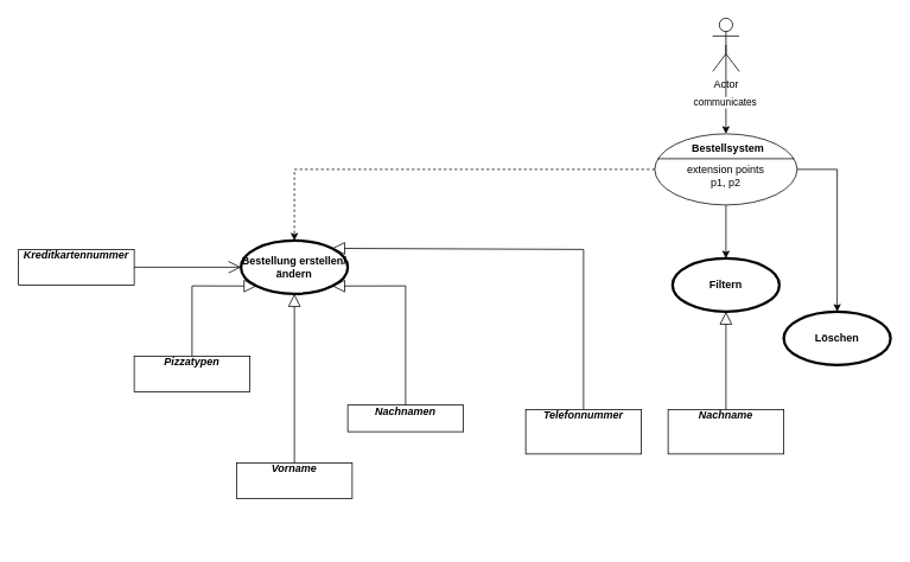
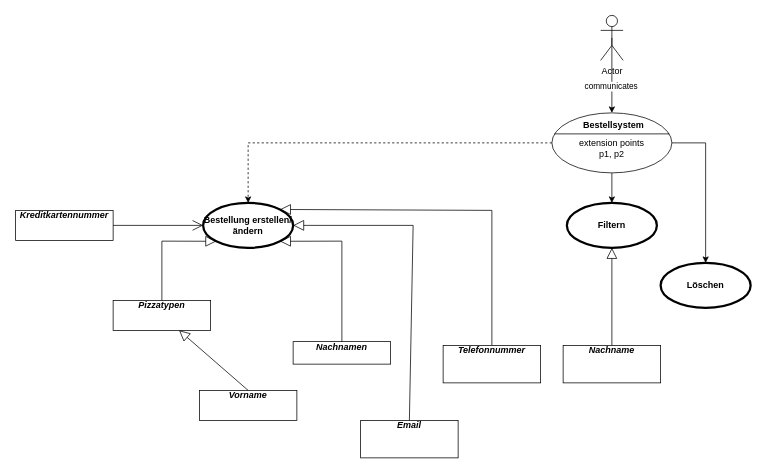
  <mxCell id="0" />
  <mxCell id="1" parent="0" />
  <mxCell id="2" style="edgeStyle=orthogonalEdgeStyle;rounded=0;orthogonalLoop=1;jettySize=auto;html=1;exitX=0.5;exitY=0.5;exitDx=0;exitDy=0;exitPerimeter=0;entryX=0.5;entryY=0;entryDx=0;entryDy=0;entryPerimeter=0;" parent="1" source="4" target="8" edge="1"><mxGeometry relative="1" as="geometry"><mxPoint x="150" y="100" as="targetPoint" /></mxGeometry></mxCell>
  <mxCell id="3" value="communicates" style="edgeLabel;html=1;align=center;verticalAlign=middle;resizable=0;points=[];" parent="2" vertex="1" connectable="0"><mxGeometry x="0.288" y="-2" relative="1" as="geometry"><mxPoint as="offset" /></mxGeometry></mxCell>
  <mxCell id="4" value="Actor" style="shape=umlActor;verticalLabelPosition=bottom;verticalAlign=top;html=1;" parent="1" vertex="1"><mxGeometry x="800" y="20" width="30" height="60" as="geometry" /></mxCell>
  <mxCell id="5" value="Bestellung erstellen/ändern" style="shape=ellipse;html=1;strokeWidth=3;fontStyle=1;whiteSpace=wrap;align=center;perimeter=ellipsePerimeter;" parent="1" vertex="1"><mxGeometry x="270" y="270" width="120" height="60" as="geometry" /></mxCell>
  <mxCell id="6" style="edgeStyle=orthogonalEdgeStyle;rounded=0;orthogonalLoop=1;jettySize=auto;html=1;exitX=0.5;exitY=1;exitDx=0;exitDy=0;exitPerimeter=0;" parent="1" source="8" target="11" edge="1"><mxGeometry relative="1" as="geometry" /></mxCell>
  <mxCell id="7" style="edgeStyle=orthogonalEdgeStyle;rounded=0;orthogonalLoop=1;jettySize=auto;html=1;exitX=1;exitY=0.5;exitDx=0;exitDy=0;exitPerimeter=0;entryX=0.5;entryY=0;entryDx=0;entryDy=0;" edge="1" parent="1" source="8" target="25"><mxGeometry relative="1" as="geometry"><mxPoint x="960" y="190.158" as="targetPoint" /></mxGeometry></mxCell>
  <mxCell id="8" value="&#10;extension points&#10;p1, p2" style="html=1;shape=mxgraph.sysml.useCaseExtPt;whiteSpace=wrap;align=center;" parent="1" vertex="1"><mxGeometry x="735" y="150" width="160" height="80" as="geometry" /></mxCell>
  <mxCell id="9" value="Bestellsystem" style="resizable=0;html=1;verticalAlign=middle;align=center;labelBackgroundColor=none;fontStyle=1;" parent="8" connectable="0" vertex="1"><mxGeometry x="70" y="17" as="geometry"><mxPoint x="11" y="-1" as="offset" /></mxGeometry></mxCell>
  <mxCell id="10" style="edgeStyle=orthogonalEdgeStyle;rounded=0;orthogonalLoop=1;jettySize=auto;html=1;exitX=0;exitY=0.5;exitDx=0;exitDy=0;entryX=0.5;entryY=0;entryDx=0;entryDy=0;exitPerimeter=0;dashed=1;" parent="1" source="8" target="5" edge="1"><mxGeometry relative="1" as="geometry" /></mxCell>
- <mxCell id="11" value="Filtern" style="shape=ellipse;html=1;strokeWidth=3;fontStyle=1;whiteSpace=wrap;align=center;perimeter=ellipsePerimeter;" parent="1" vertex="1"><mxGeometry x="755" y="290" width="120" height="60" as="geometry" /></mxCell>
+ <mxCell id="11" value="Filtern" style="shape=ellipse;html=1;strokeWidth=3;fontStyle=1;whiteSpace=wrap;align=center;perimeter=ellipsePerimeter;" parent="1" vertex="1"><mxGeometry x="755" y="270" width="120" height="60" as="geometry" /></mxCell>
  <mxCell id="12" value="&lt;b&gt;&lt;i&gt;Kreditkartennummer&lt;/i&gt;&lt;/b&gt;&lt;div&gt;&lt;b&gt;&lt;i&gt;&lt;br&gt;&lt;/i&gt;&lt;/b&gt;&lt;/div&gt;" style="shape=rect;html=1;overflow=fill;whiteSpace=wrap;align=center;" parent="1" vertex="1"><mxGeometry x="20" y="280" width="130" height="40" as="geometry" /></mxCell>
  <mxCell id="13" value="&lt;b&gt;&lt;i&gt;Pizzatypen&lt;/i&gt;&lt;/b&gt;&lt;div&gt;&lt;b&gt;&lt;i&gt;&lt;br&gt;&lt;/i&gt;&lt;/b&gt;&lt;/div&gt;" style="shape=rect;html=1;overflow=fill;whiteSpace=wrap;align=center;" parent="1" vertex="1"><mxGeometry x="150" y="400" width="130" height="40" as="geometry" /></mxCell>
  <mxCell id="14" value="&lt;div&gt;&lt;b&gt;&lt;i&gt;Vorname&lt;/i&gt;&lt;/b&gt;&lt;/div&gt;" style="shape=rect;html=1;overflow=fill;whiteSpace=wrap;align=center;" parent="1" vertex="1"><mxGeometry x="265" y="520" width="130" height="40" as="geometry" /></mxCell>
  <mxCell id="15" value="&lt;div&gt;&lt;b&gt;&lt;i&gt;Nachnamen&lt;/i&gt;&lt;/b&gt;&lt;/div&gt;" style="shape=rect;html=1;overflow=fill;whiteSpace=wrap;align=center;" parent="1" vertex="1"><mxGeometry x="390" y="455" width="130" height="30" as="geometry" /></mxCell>
+ <mxCell id="16" value="&lt;div&gt;&lt;b&gt;&lt;i&gt;Email&lt;/i&gt;&lt;/b&gt;&lt;/div&gt;" style="shape=rect;html=1;overflow=fill;whiteSpace=wrap;align=center;" parent="1" vertex="1"><mxGeometry x="480" y="560" width="130" height="50" as="geometry" /></mxCell>
  <mxCell id="17" value="&lt;div&gt;&lt;b&gt;&lt;i&gt;Telefonnummer&lt;/i&gt;&lt;/b&gt;&lt;/div&gt;" style="shape=rect;html=1;overflow=fill;whiteSpace=wrap;align=center;" parent="1" vertex="1"><mxGeometry x="590" y="460" width="130" height="50" as="geometry" /></mxCell>
  <mxCell id="18" value="&lt;b&gt;&lt;i&gt;Nachname&lt;/i&gt;&lt;/b&gt;" style="shape=rect;html=1;overflow=fill;whiteSpace=wrap;align=center;" parent="1" vertex="1"><mxGeometry x="750" y="460" width="130" height="50" as="geometry" /></mxCell>
  <mxCell id="19" value="" style="edgeStyle=none;html=1;endArrow=open;endFill=0;endSize=12;verticalAlign=bottom;rounded=0;exitX=1;exitY=0.5;exitDx=0;exitDy=0;entryX=0;entryY=0.5;entryDx=0;entryDy=0;" parent="1" source="12" target="5" edge="1"><mxGeometry width="160" relative="1" as="geometry"><mxPoint x="240" y="280" as="sourcePoint" /><mxPoint x="80" y="280" as="targetPoint" /></mxGeometry></mxCell>
  <mxCell id="20" value="" style="edgeStyle=none;html=1;endArrow=block;endFill=0;endSize=12;verticalAlign=bottom;rounded=0;exitX=0.5;exitY=0;exitDx=0;exitDy=0;entryX=0;entryY=1;entryDx=0;entryDy=0;" parent="1" source="13" target="5" edge="1"><mxGeometry width="160" relative="1" as="geometry"><mxPoint x="80" y="310" as="sourcePoint" /><mxPoint x="240" y="310" as="targetPoint" /><Array as="points"><mxPoint x="215" y="321" /></Array></mxGeometry></mxCell>
- <mxCell id="21" value="" style="edgeStyle=none;html=1;endArrow=block;endFill=0;endSize=12;verticalAlign=bottom;rounded=0;exitX=0.5;exitY=0;exitDx=0;exitDy=0;entryX=0.5;entryY=1;entryDx=0;entryDy=0;" parent="1" source="14" target="5" edge="1"><mxGeometry width="160" relative="1" as="geometry"><mxPoint x="90" y="320" as="sourcePoint" /><mxPoint x="250" y="320" as="targetPoint" /></mxGeometry></mxCell>
+ <mxCell id="21" value="" style="edgeStyle=none;html=1;endArrow=block;endFill=0;endSize=12;verticalAlign=bottom;rounded=0;exitX=0.5;exitY=0;exitDx=0;exitDy=0;" parent="1" source="14" target="13" edge="1"><mxGeometry width="160" relative="1" as="geometry"><mxPoint x="90" y="320" as="sourcePoint" /><mxPoint x="250" y="320" as="targetPoint" /></mxGeometry></mxCell>
  <mxCell id="22" value="" style="edgeStyle=none;html=1;endArrow=block;endFill=0;endSize=12;verticalAlign=bottom;rounded=0;exitX=0.5;exitY=0;exitDx=0;exitDy=0;entryX=1;entryY=1;entryDx=0;entryDy=0;" parent="1" source="15" target="5" edge="1"><mxGeometry width="160" relative="1" as="geometry"><mxPoint x="100" y="330" as="sourcePoint" /><mxPoint x="260" y="330" as="targetPoint" /><Array as="points"><mxPoint x="455" y="321" /></Array></mxGeometry></mxCell>
+ <mxCell id="23" value="" style="edgeStyle=none;html=1;endArrow=block;endFill=0;endSize=12;verticalAlign=bottom;rounded=0;exitX=0.5;exitY=0;exitDx=0;exitDy=0;entryX=1;entryY=0.5;entryDx=0;entryDy=0;" parent="1" source="16" target="5" edge="1"><mxGeometry width="160" relative="1" as="geometry"><mxPoint x="530" y="300" as="sourcePoint" /><mxPoint x="270" y="340" as="targetPoint" /><Array as="points"><mxPoint x="550" y="300" /></Array></mxGeometry></mxCell>
  <mxCell id="24" value="" style="edgeStyle=none;html=1;endArrow=block;endFill=0;endSize=12;verticalAlign=bottom;rounded=0;exitX=0.5;exitY=0;exitDx=0;exitDy=0;entryX=1;entryY=0;entryDx=0;entryDy=0;" parent="1" source="17" target="5" edge="1"><mxGeometry width="160" relative="1" as="geometry"><mxPoint x="630" y="270" as="sourcePoint" /><mxPoint x="280" y="350" as="targetPoint" /><Array as="points"><mxPoint x="655" y="280" /></Array></mxGeometry></mxCell>
  <mxCell id="25" value="Löschen" style="shape=ellipse;html=1;strokeWidth=3;fontStyle=1;whiteSpace=wrap;align=center;perimeter=ellipsePerimeter;" parent="1" vertex="1"><mxGeometry x="880" y="350" width="120" height="60" as="geometry" /></mxCell>
  <mxCell id="26" value="" style="edgeStyle=none;html=1;endArrow=block;endFill=0;endSize=12;verticalAlign=bottom;rounded=0;exitX=0.5;exitY=0;exitDx=0;exitDy=0;entryX=0.5;entryY=1;entryDx=0;entryDy=0;" parent="1" source="18" target="11" edge="1"><mxGeometry width="160" relative="1" as="geometry"><mxPoint x="1052" y="671" as="sourcePoint" /><mxPoint x="750" y="500" as="targetPoint" /><Array as="points" /></mxGeometry></mxCell>
